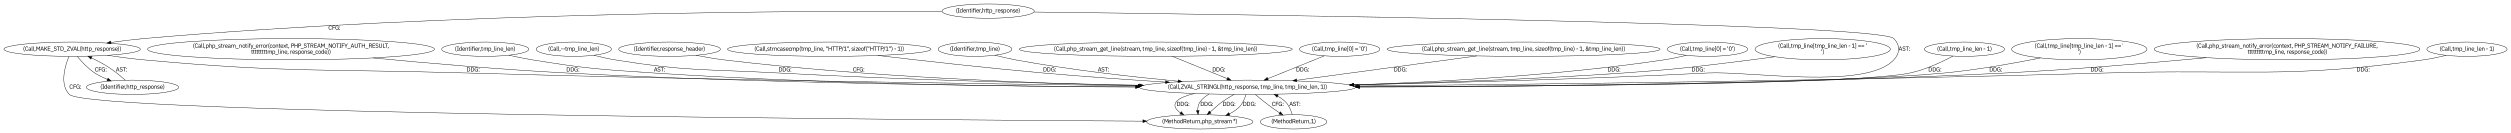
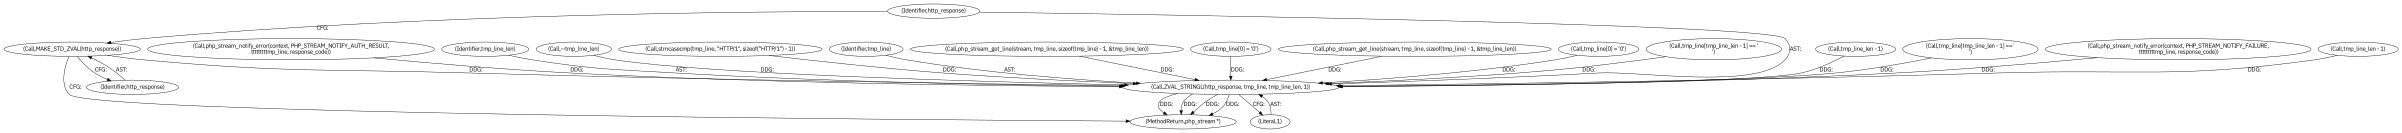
  digraph {
    fontname="IBM Plex Sans"
    node [fontname="IBM Plex Sans"]
    edge [fontname="IBM Plex Sans"]
    n1 [label="(Call,MAKE_STD_ZVAL(http_response))"]
    n2 [label="(Call,ZVAL_STRINGL(http_response, tmp_line, tmp_line_len, 1))"]
    n3 [label="(MethodReturn,php_stream *)"]
    n4 [label="(Identifier,http_response)"]
-   n5 [label="(MethodReturn,1)"]
+   n5 [label="(Literal,1)"]
    n6 [label="(Call,php_stream_notify_error(context, PHP_STREAM_NOTIFY_AUTH_RESULT,\n\t\t\t\t\t\t\t\ttmp_line, response_code))"]
    n7 [label="(Identifier,tmp_line_len)"]
    n8 [label="(Call,--tmp_line_len)"]
-   n9 [label="(Identifier,response_header)"]
    n10 [label="(Call,strncasecmp(tmp_line, \"HTTP/1\", sizeof(\"HTTP/1\") - 1))"]
    n11 [label="(Identifier,tmp_line)"]
    n12 [label="(Call,php_stream_get_line(stream, tmp_line, sizeof(tmp_line) - 1, &tmp_line_len))"]
    n13 [label="(Call,tmp_line[0] = '\0')"]
    n14 [label="(Call,php_stream_get_line(stream, tmp_line, sizeof(tmp_line) - 1, &tmp_line_len))"]
    n15 [label="(Call,tmp_line[0] = '\0')"]
    n16 [label="(Call,tmp_line[tmp_line_len - 1] == '\n')"]
    n17 [label="(Identifier,http_response)"]
    n18 [label="(Call,tmp_line_len - 1)"]
    n19 [label="(Call,tmp_line[tmp_line_len - 1] == '\r')"]
    n20 [label="(Call,php_stream_notify_error(context, PHP_STREAM_NOTIFY_FAILURE,\n \t\t\t\t\t\t\t\ttmp_line, response_code))"]
    n21 [label="(Call,tmp_line_len - 1)"]
    n1 -> n2 [label="DDG: "]
    n1 -> n3 [label="CFG: "]
    n1 -> n4 [label="CFG: "]
    n2 -> n3 [label="DDG: "]
    n2 -> n3 [label="DDG: "]
    n2 -> n3 [label="DDG: "]
    n2 -> n3 [label="DDG: "]
    n2 -> n5 [label="CFG: "]
    n4 -> n1 [label="AST: "]
    n5 -> n2 [label="AST: "]
    n6 -> n2 [label="DDG: "]
    n7 -> n2 [label="AST: "]
    n8 -> n2 [label="DDG: "]
-   n9 -> n2 [label="CFG: "]
    n10 -> n2 [label="DDG: "]
    n11 -> n2 [label="AST: "]
    n12 -> n2 [label="DDG: "]
    n13 -> n2 [label="DDG: "]
    n14 -> n2 [label="DDG: "]
    n15 -> n2 [label="DDG: "]
    n16 -> n2 [label="DDG: "]
    n17 -> n1 [label="CFG: "]
    n17 -> n2 [label="AST: "]
    n18 -> n2 [label="DDG: "]
    n19 -> n2 [label="DDG: "]
    n20 -> n2 [label="DDG: "]
    n21 -> n2 [label="DDG: "]
  }
